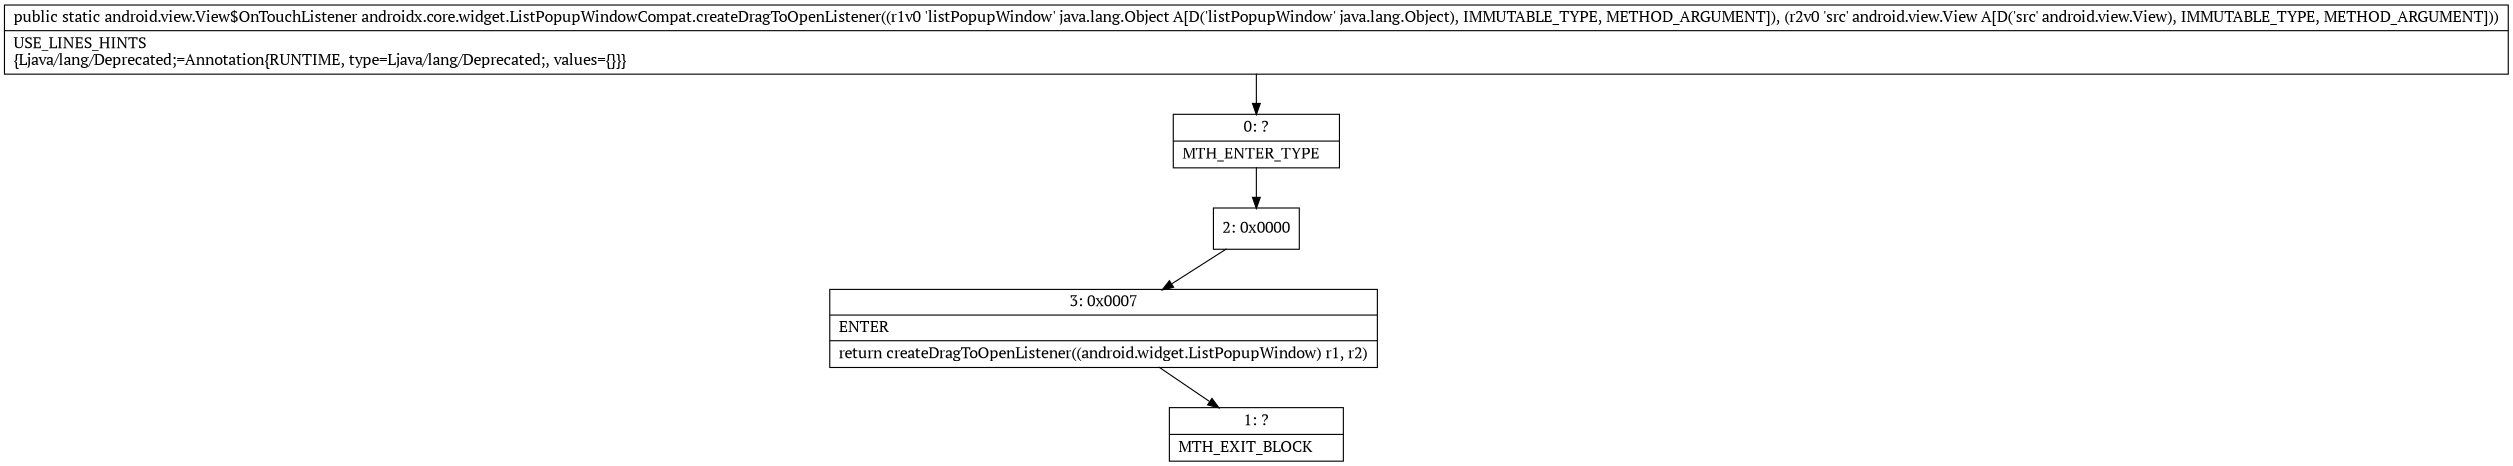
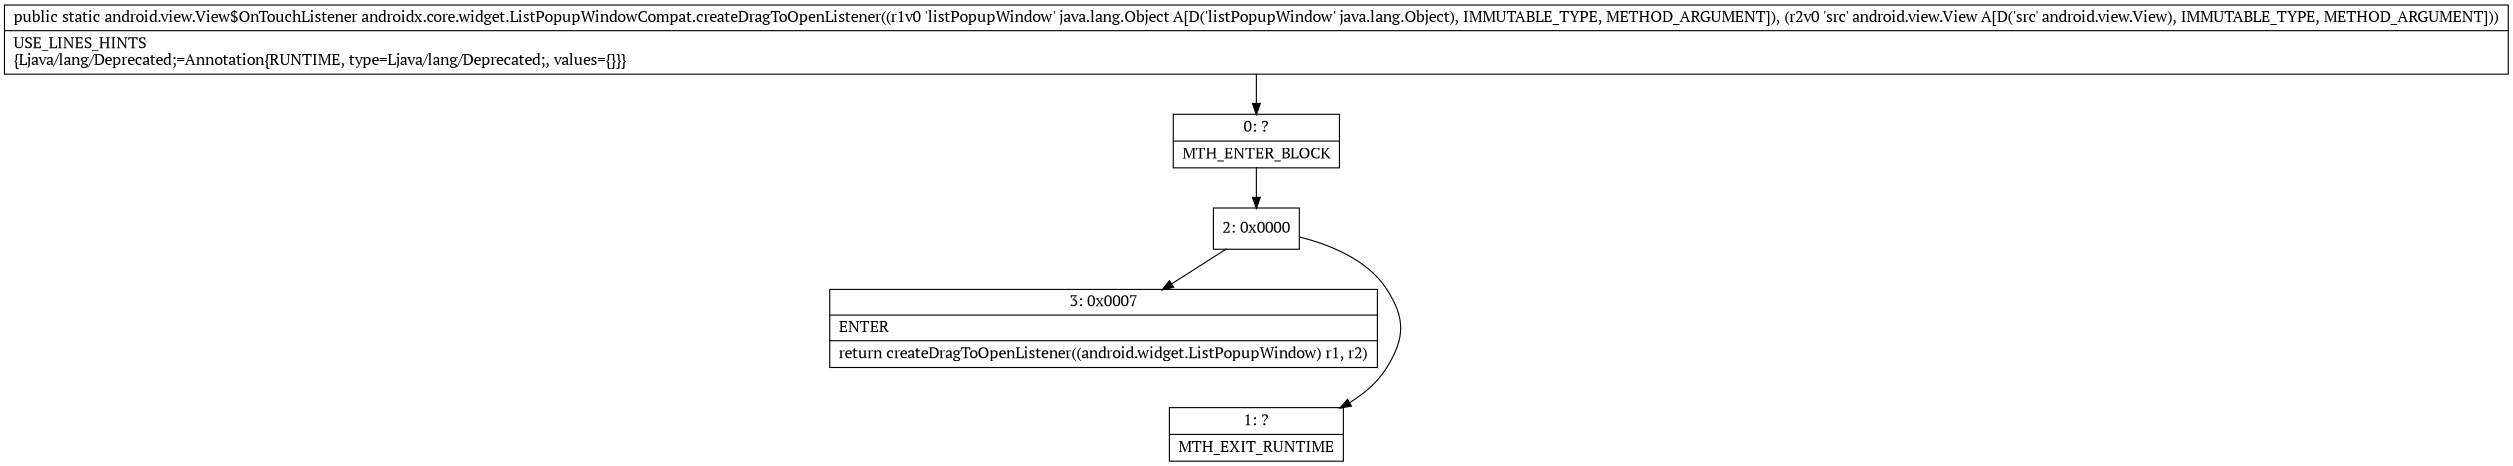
  digraph {
    fontname="PT Serif"
    node [fontname="PT Serif" shape=record]
    edge [fontname="PT Serif"]
-   n1 [label="{0\:\ ?|MTH_ENTER_TYPE\l}"]
+   n1 [label="{0\:\ ?|MTH_ENTER_BLOCK\l}"]
    n2 [label="{2\:\ 0x0000}"]
    n3 [label="{3\:\ 0x0007|ENTER\l|return createDragToOpenListener((android.widget.ListPopupWindow) r1, r2)\l}"]
-   n4 [label="{1\:\ ?|MTH_EXIT_BLOCK\l}"]
+   n4 [label="{1\:\ ?|MTH_EXIT_RUNTIME\l}"]
    n5 [label="{public static android.view.View$OnTouchListener androidx.core.widget.ListPopupWindowCompat.createDragToOpenListener((r1v0 'listPopupWindow' java.lang.Object A[D('listPopupWindow' java.lang.Object), IMMUTABLE_TYPE, METHOD_ARGUMENT]), (r2v0 'src' android.view.View A[D('src' android.view.View), IMMUTABLE_TYPE, METHOD_ARGUMENT]))  | USE_LINES_HINTS\l\{Ljava\/lang\/Deprecated;=Annotation\{RUNTIME, type=Ljava\/lang\/Deprecated;, values=\{\}\}\}\l}"]
    n1 -> n2
    n2 -> n3
-   n3 -> n4
+   n2 -> n4
    n5 -> n1
  }
